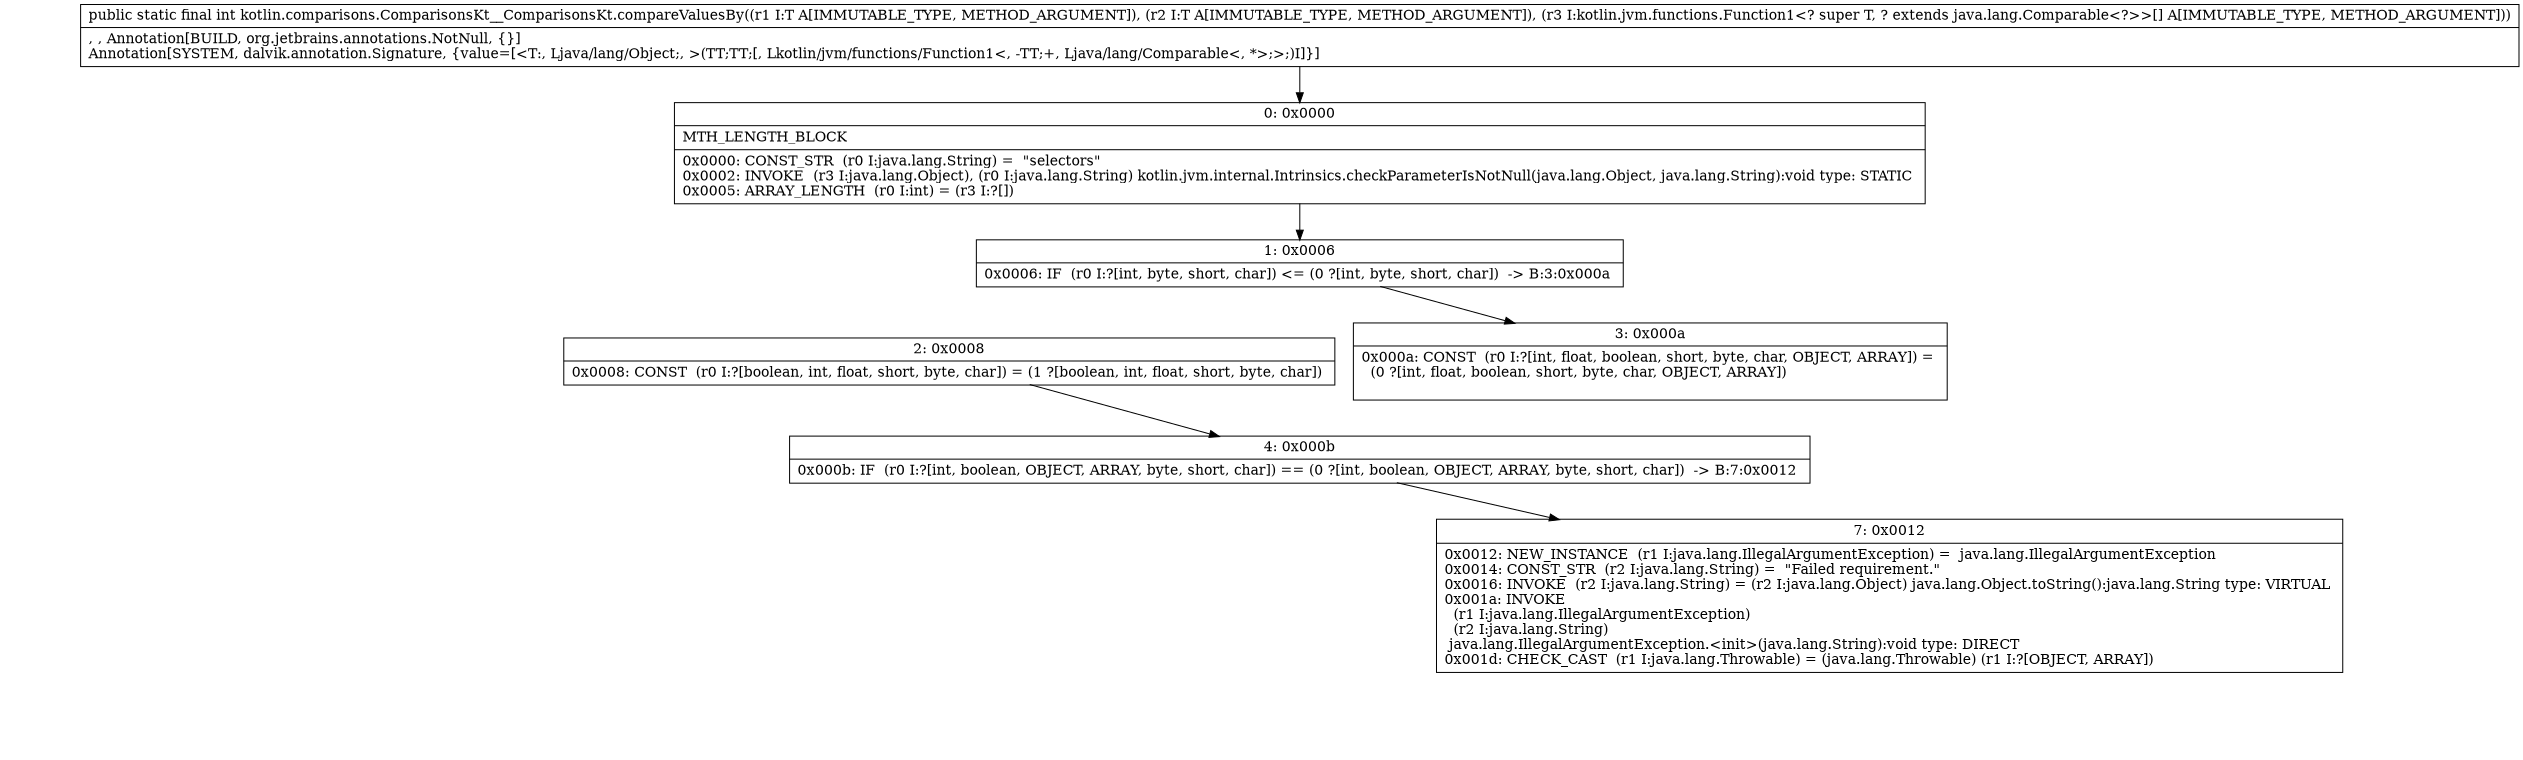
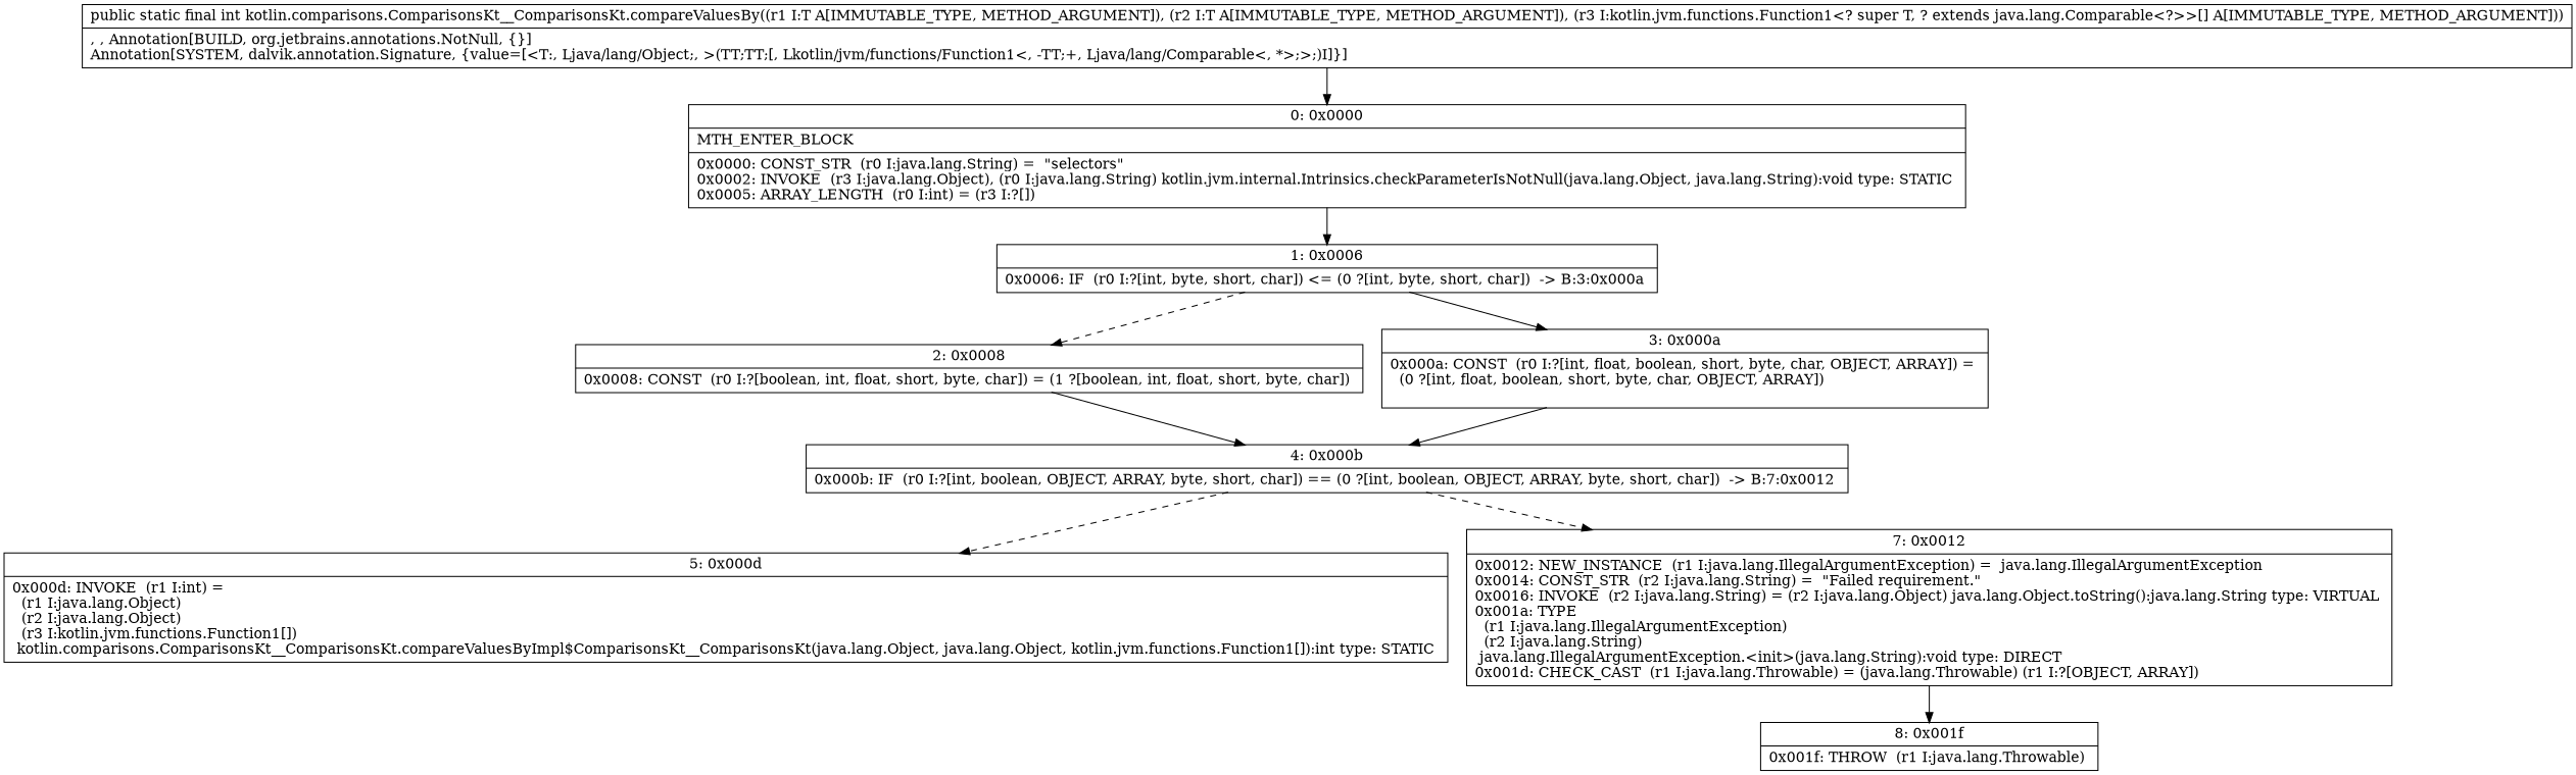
  digraph {
    node [shape=record]
-   n1 [label="{0\:\ 0x0000|MTH_LENGTH_BLOCK\l|0x0000: CONST_STR  (r0 I:java.lang.String) =  \"selectors\" \l0x0002: INVOKE  (r3 I:java.lang.Object), (r0 I:java.lang.String) kotlin.jvm.internal.Intrinsics.checkParameterIsNotNull(java.lang.Object, java.lang.String):void type: STATIC \l0x0005: ARRAY_LENGTH  (r0 I:int) = (r3 I:?[]) \l}"]
+   n1 [label="{0\:\ 0x0000|MTH_ENTER_BLOCK\l|0x0000: CONST_STR  (r0 I:java.lang.String) =  \"selectors\" \l0x0002: INVOKE  (r3 I:java.lang.Object), (r0 I:java.lang.String) kotlin.jvm.internal.Intrinsics.checkParameterIsNotNull(java.lang.Object, java.lang.String):void type: STATIC \l0x0005: ARRAY_LENGTH  (r0 I:int) = (r3 I:?[]) \l}"]
    n2 [label="{1\:\ 0x0006|0x0006: IF  (r0 I:?[int, byte, short, char]) \<= (0 ?[int, byte, short, char])  \-\> B:3:0x000a \l}"]
    n3 [label="{2\:\ 0x0008|0x0008: CONST  (r0 I:?[boolean, int, float, short, byte, char]) = (1 ?[boolean, int, float, short, byte, char]) \l}"]
    n4 [label="{3\:\ 0x000a|0x000a: CONST  (r0 I:?[int, float, boolean, short, byte, char, OBJECT, ARRAY]) = \l  (0 ?[int, float, boolean, short, byte, char, OBJECT, ARRAY])\l \l}"]
    n5 [label="{4\:\ 0x000b|0x000b: IF  (r0 I:?[int, boolean, OBJECT, ARRAY, byte, short, char]) == (0 ?[int, boolean, OBJECT, ARRAY, byte, short, char])  \-\> B:7:0x0012 \l}"]
-   n7 [label="{7\:\ 0x0012|0x0012: NEW_INSTANCE  (r1 I:java.lang.IllegalArgumentException) =  java.lang.IllegalArgumentException \l0x0014: CONST_STR  (r2 I:java.lang.String) =  \"Failed requirement.\" \l0x0016: INVOKE  (r2 I:java.lang.String) = (r2 I:java.lang.Object) java.lang.Object.toString():java.lang.String type: VIRTUAL \l0x001a: INVOKE  \l  (r1 I:java.lang.IllegalArgumentException)\l  (r2 I:java.lang.String)\l java.lang.IllegalArgumentException.\<init\>(java.lang.String):void type: DIRECT \l0x001d: CHECK_CAST  (r1 I:java.lang.Throwable) = (java.lang.Throwable) (r1 I:?[OBJECT, ARRAY]) \l}"]
+   n6 [label="{5\:\ 0x000d|0x000d: INVOKE  (r1 I:int) = \l  (r1 I:java.lang.Object)\l  (r2 I:java.lang.Object)\l  (r3 I:kotlin.jvm.functions.Function1[])\l kotlin.comparisons.ComparisonsKt__ComparisonsKt.compareValuesByImpl$ComparisonsKt__ComparisonsKt(java.lang.Object, java.lang.Object, kotlin.jvm.functions.Function1[]):int type: STATIC \l}"]
+   n7 [label="{7\:\ 0x0012|0x0012: NEW_INSTANCE  (r1 I:java.lang.IllegalArgumentException) =  java.lang.IllegalArgumentException \l0x0014: CONST_STR  (r2 I:java.lang.String) =  \"Failed requirement.\" \l0x0016: INVOKE  (r2 I:java.lang.String) = (r2 I:java.lang.Object) java.lang.Object.toString():java.lang.String type: VIRTUAL \l0x001a: TYPE  \l  (r1 I:java.lang.IllegalArgumentException)\l  (r2 I:java.lang.String)\l java.lang.IllegalArgumentException.\<init\>(java.lang.String):void type: DIRECT \l0x001d: CHECK_CAST  (r1 I:java.lang.Throwable) = (java.lang.Throwable) (r1 I:?[OBJECT, ARRAY]) \l}"]
+   n8 [label="{8\:\ 0x001f|0x001f: THROW  (r1 I:java.lang.Throwable) \l}"]
    n9 [label="{public static final int kotlin.comparisons.ComparisonsKt__ComparisonsKt.compareValuesBy((r1 I:T A[IMMUTABLE_TYPE, METHOD_ARGUMENT]), (r2 I:T A[IMMUTABLE_TYPE, METHOD_ARGUMENT]), (r3 I:kotlin.jvm.functions.Function1\<? super T, ? extends java.lang.Comparable\<?\>\>[] A[IMMUTABLE_TYPE, METHOD_ARGUMENT]))  | , , Annotation[BUILD, org.jetbrains.annotations.NotNull, \{\}]\lAnnotation[SYSTEM, dalvik.annotation.Signature, \{value=[\<T:, Ljava\/lang\/Object;, \>(TT;TT;[, Lkotlin\/jvm\/functions\/Function1\<, \-TT;+, Ljava\/lang\/Comparable\<, *\>;\>;)I]\}]\l}"]
    n1 -> n2
+   n2 -> n3 [style=dashed]
    n2 -> n4
    n3 -> n5
-   n5 -> n7
+   n4 -> n5
+   n5 -> n6 [style=dashed]
+   n5 -> n7 [style=dashed]
+   n7 -> n8
    n9 -> n1
  }
